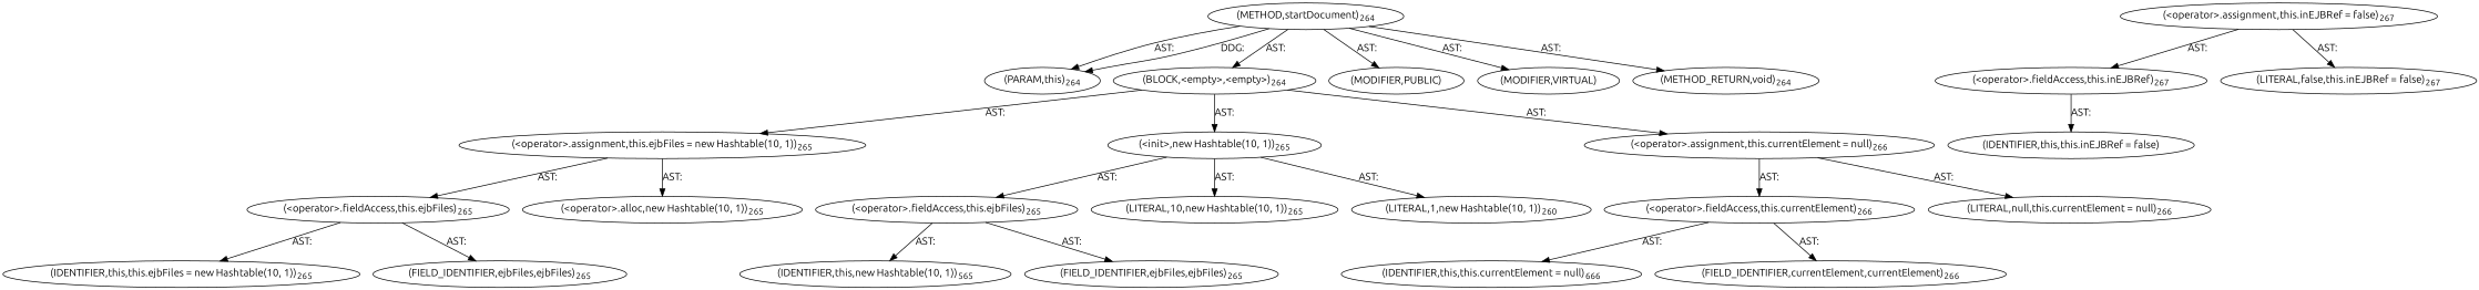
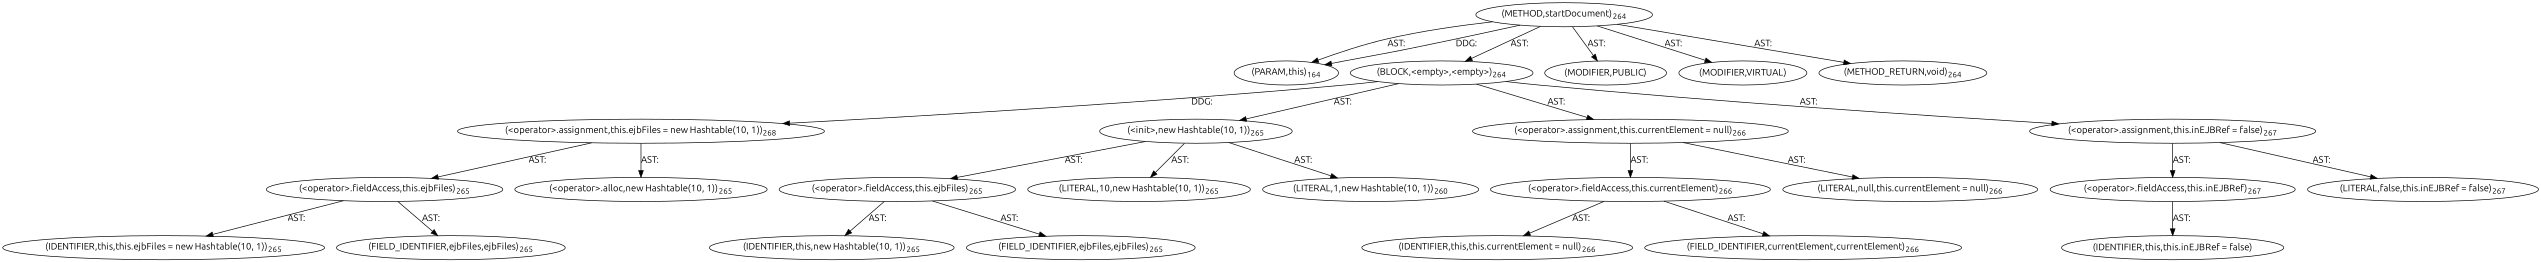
  digraph {
    fontname=Ubuntu
    node [fontname=Ubuntu]
    edge [fontname=Ubuntu]
    n1 [label=<(METHOD,startDocument)<SUB>264</SUB>>]
-   n2 [label=<(PARAM,this)<SUB>264</SUB>>]
+   n2 [label=<(PARAM,this)<SUB>164</SUB>>]
    n3 [label=<(BLOCK,&lt;empty&gt;,&lt;empty&gt;)<SUB>264</SUB>>]
    n4 [label=<(MODIFIER,PUBLIC)>]
    n5 [label=<(MODIFIER,VIRTUAL)>]
    n6 [label=<(METHOD_RETURN,void)<SUB>264</SUB>>]
-   n7 [label=<(&lt;operator&gt;.assignment,this.ejbFiles = new Hashtable(10, 1))<SUB>265</SUB>>]
+   n7 [label=<(&lt;operator&gt;.assignment,this.ejbFiles = new Hashtable(10, 1))<SUB>268</SUB>>]
    n8 [label=<(&lt;init&gt;,new Hashtable(10, 1))<SUB>265</SUB>>]
    n9 [label=<(&lt;operator&gt;.assignment,this.currentElement = null)<SUB>266</SUB>>]
    n10 [label=<(&lt;operator&gt;.assignment,this.inEJBRef = false)<SUB>267</SUB>>]
    n11 [label=<(&lt;operator&gt;.fieldAccess,this.ejbFiles)<SUB>265</SUB>>]
    n12 [label=<(&lt;operator&gt;.alloc,new Hashtable(10, 1))<SUB>265</SUB>>]
    n13 [label=<(&lt;operator&gt;.fieldAccess,this.ejbFiles)<SUB>265</SUB>>]
    n14 [label=<(LITERAL,10,new Hashtable(10, 1))<SUB>265</SUB>>]
    n15 [label=<(LITERAL,1,new Hashtable(10, 1))<SUB>260</SUB>>]
    n16 [label=<(&lt;operator&gt;.fieldAccess,this.currentElement)<SUB>266</SUB>>]
    n17 [label=<(LITERAL,null,this.currentElement = null)<SUB>266</SUB>>]
    n18 [label=<(&lt;operator&gt;.fieldAccess,this.inEJBRef)<SUB>267</SUB>>]
    n19 [label=<(LITERAL,false,this.inEJBRef = false)<SUB>267</SUB>>]
    n20 [label=<(IDENTIFIER,this,this.ejbFiles = new Hashtable(10, 1))<SUB>265</SUB>>]
    n21 [label=<(FIELD_IDENTIFIER,ejbFiles,ejbFiles)<SUB>265</SUB>>]
-   n22 [label=<(IDENTIFIER,this,new Hashtable(10, 1))<SUB>565</SUB>>]
+   n22 [label=<(IDENTIFIER,this,new Hashtable(10, 1))<SUB>265</SUB>>]
    n23 [label=<(FIELD_IDENTIFIER,ejbFiles,ejbFiles)<SUB>265</SUB>>]
-   n24 [label=<(IDENTIFIER,this,this.currentElement = null)<SUB>666</SUB>>]
+   n24 [label=<(IDENTIFIER,this,this.currentElement = null)<SUB>266</SUB>>]
    n25 [label=<(FIELD_IDENTIFIER,currentElement,currentElement)<SUB>266</SUB>>]
    n26 [label=<(IDENTIFIER,this,this.inEJBRef = false)>]
    n1 -> n2 [label="AST: "]
    n1 -> n2 [label="DDG: "]
    n1 -> n3 [label="AST: "]
    n1 -> n4 [label="AST: "]
    n1 -> n5 [label="AST: "]
    n1 -> n6 [label="AST: "]
-   n3 -> n7 [label="AST: "]
+   n3 -> n7 [label="DDG: "]
    n3 -> n8 [label="AST: "]
    n3 -> n9 [label="AST: "]
+   n3 -> n10 [label="AST: "]
    n7 -> n11 [label="AST: "]
    n7 -> n12 [label="AST: "]
    n8 -> n13 [label="AST: "]
    n8 -> n14 [label="AST: "]
    n8 -> n15 [label="AST: "]
    n9 -> n16 [label="AST: "]
    n9 -> n17 [label="AST: "]
    n10 -> n18 [label="AST: "]
    n10 -> n19 [label="AST: "]
    n11 -> n20 [label="AST: "]
    n11 -> n21 [label="AST: "]
    n13 -> n22 [label="AST: "]
    n13 -> n23 [label="AST: "]
    n16 -> n24 [label="AST: "]
    n16 -> n25 [label="AST: "]
    n18 -> n26 [label="AST: "]
  }
